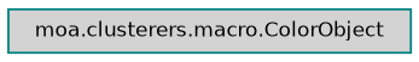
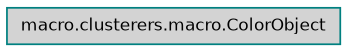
  digraph {
    rankdir=LR
-   n1 [color=teal fillcolor=lightgrey fontname=Helvetica fontsize=10 height=0.2 label="moa.clusterers.macro.ColorObject" shape=record style=filled width=0.4]
+   n1 [color=teal fillcolor=lightgrey fontname=Helvetica fontsize=10 height=0.2 label="macro.clusterers.macro.ColorObject" shape=record style=filled width=0.4]
  }
